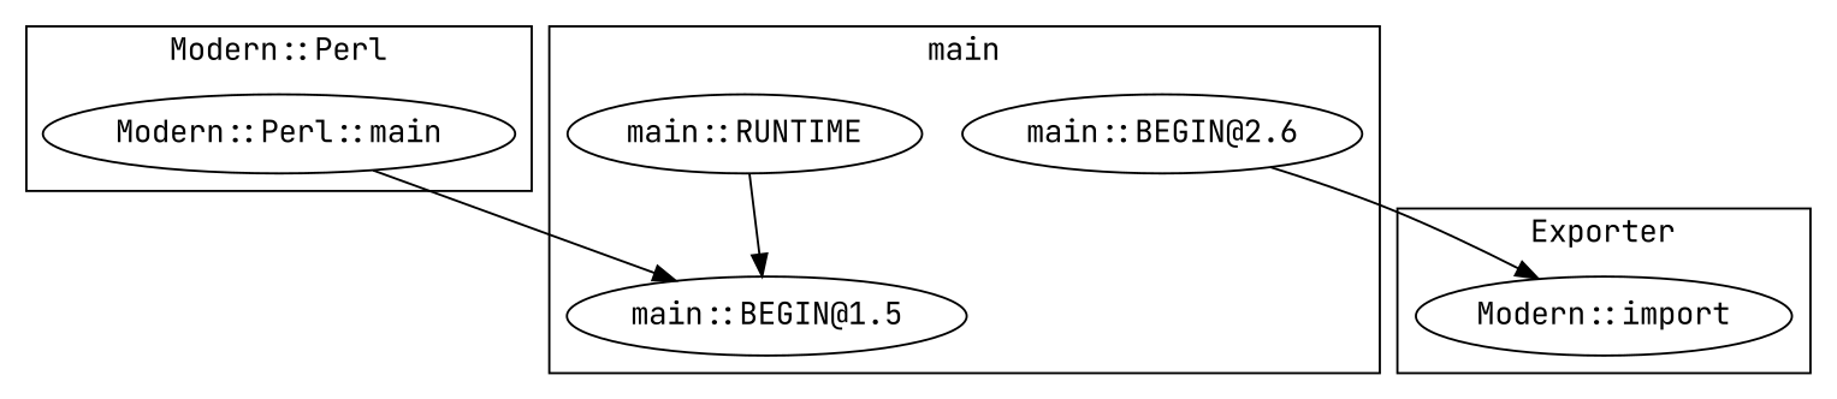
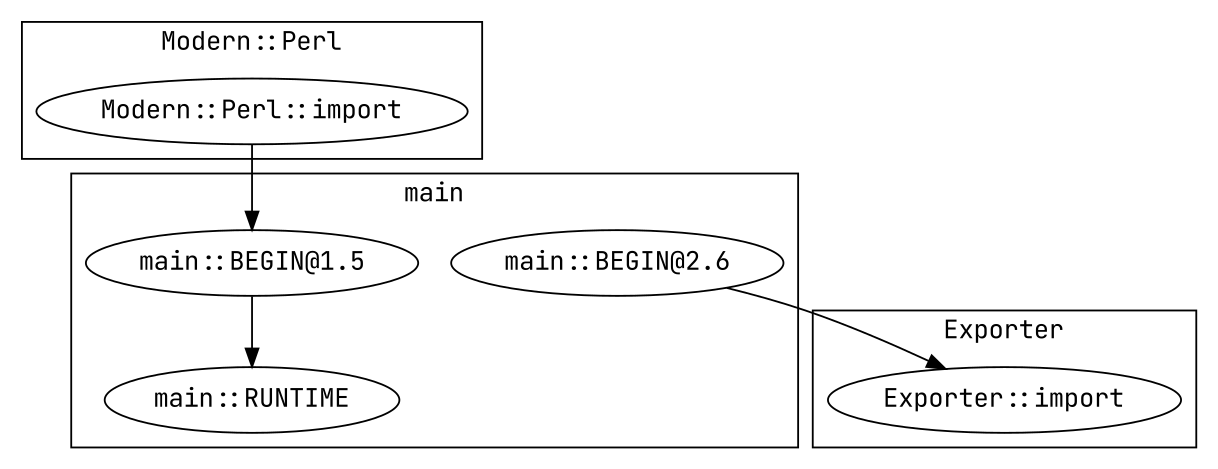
  digraph {
    fontname="JetBrains Mono"
    node [fontname="JetBrains Mono"]
    edge [fontname="JetBrains Mono"]
    "main::BEGIN@2.6"
    "main::RUNTIME"
    "main::BEGIN@1.5"
-   "Exporter::import" [label="Modern::import"]
-   "Modern::Perl::import" [label="Modern::Perl::main"]
+   "Exporter::import"
+   "Modern::Perl::import"
    subgraph cluster_1 {
      label=main
      "main::BEGIN@2.6"
      "main::RUNTIME"
      "main::BEGIN@1.5"
    }
    subgraph cluster_2 {
      label=Exporter
      "Exporter::import"
    }
    subgraph cluster_3 {
      label="Modern::Perl"
      "Modern::Perl::import"
    }
    "main::BEGIN@2.6" -> "Exporter::import"
-   "main::RUNTIME" -> "main::BEGIN@1.5"
+   "main::BEGIN@1.5" -> "main::RUNTIME"
    "Modern::Perl::import" -> "main::BEGIN@1.5"
  }
